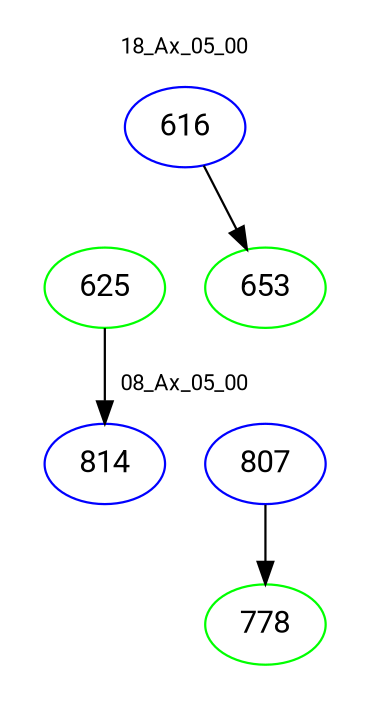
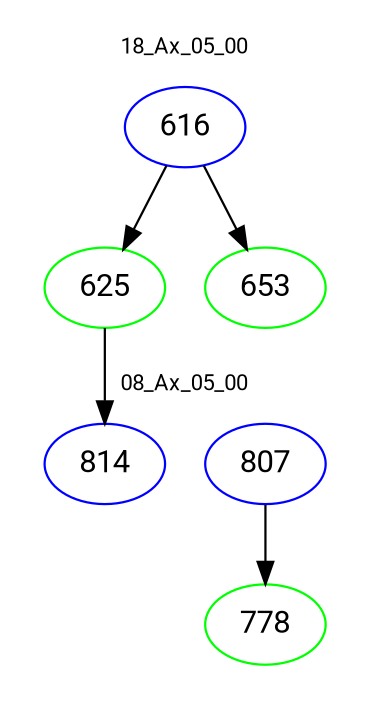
  digraph {
    fontname=Roboto
    node [color=blue fontname=Roboto]
    edge [color=black fontname=Roboto]
    n1 [label=807]
    n2 [color=green label=778]
    n3 [label=814]
    n4 [label=616]
    n5 [color=green label=625]
    n6 [color=green label=653]
    subgraph cluster_1 {
      color=white
      fontsize=10
      label="08_Ax_05_00"
      n1
      n2
      n3
    }
    subgraph cluster_2 {
      color=white
      fontsize=10
      label="18_Ax_05_00"
      n4
      n5
      n6
    }
    n1 -> n2
+   n4 -> n5
    n4 -> n6
    n5 -> n3
  }
